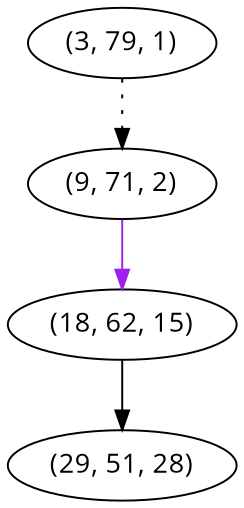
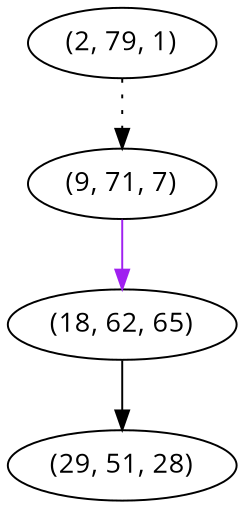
  digraph {
    fontname="Open Sans"
    node [fontname="Open Sans"]
    edge [color=black fontname="Open Sans" style=solid]
-   "(2, 79, 1)" [label="(3, 79, 1)"]
-   "(9, 71, 7)" [label="(9, 71, 2)"]
-   "(18, 62, 15)"
+   "(2, 79, 1)"
+   "(9, 71, 7)"
+   "(18, 62, 15)" [label="(18, 62, 65)"]
    n4 [label="(29, 51, 28)"]
    "(2, 79, 1)" -> "(9, 71, 7)" [style=dotted]
    "(9, 71, 7)" -> "(18, 62, 15)" [color=purple]
    "(18, 62, 15)" -> n4
  }
